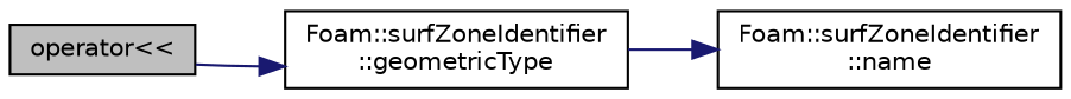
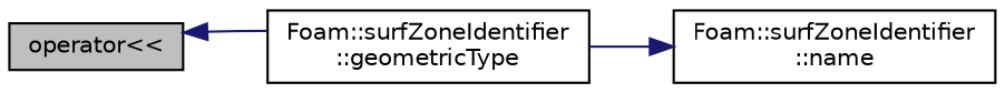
  digraph {
    rankdir=LR
    node [color=black fontname=Helvetica fontsize=10 shape=record]
    edge [color=midnightblue fontname=Helvetica fontsize=10 labelfontname=Helvetica labelfontsize=10 style=solid]
    n1 [fillcolor=grey75 fontcolor=black height=0.2 label="operator\<\<" style=filled width=0.4]
    n2 [height=0.2 label="Foam::surfZoneIdentifier\l::geometricType" width=0.4]
    n3 [height=0.2 label="Foam::surfZoneIdentifier\l::name" width=0.4]
-   n1 -> n2
+   n2 -> n1
    n2 -> n3
  }
